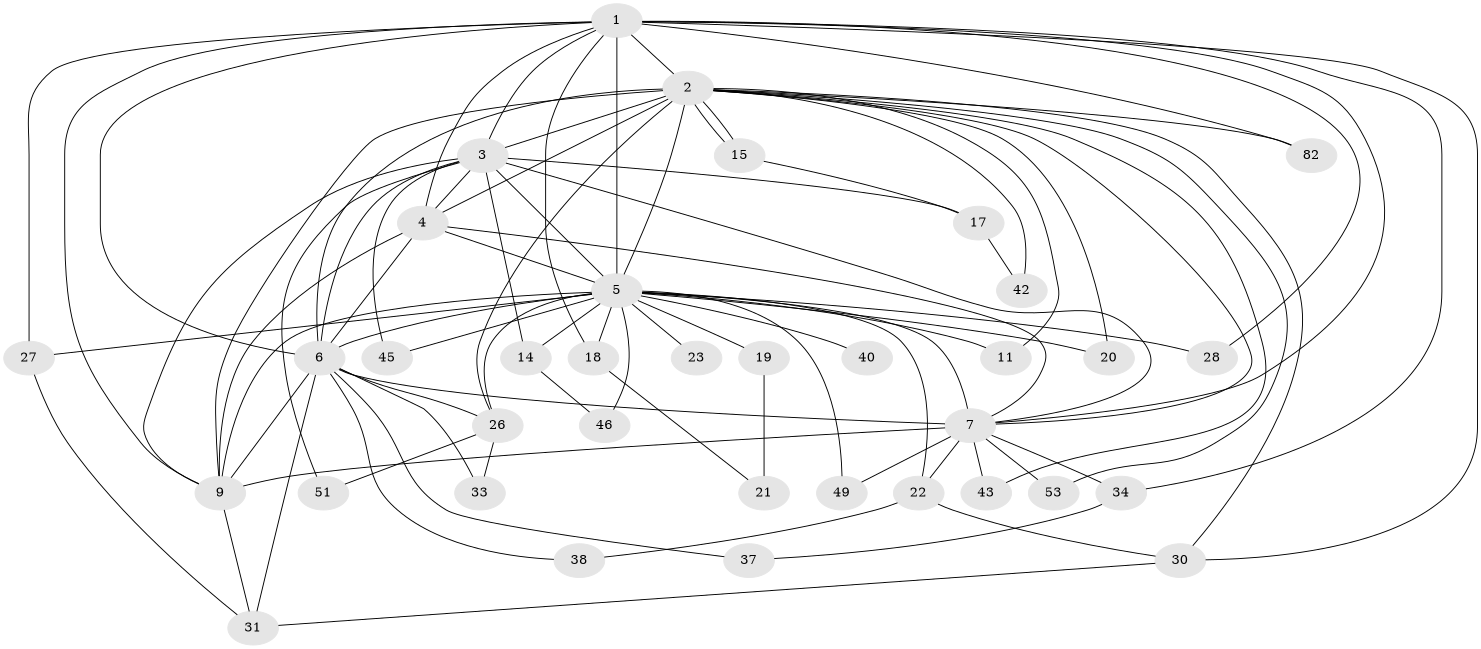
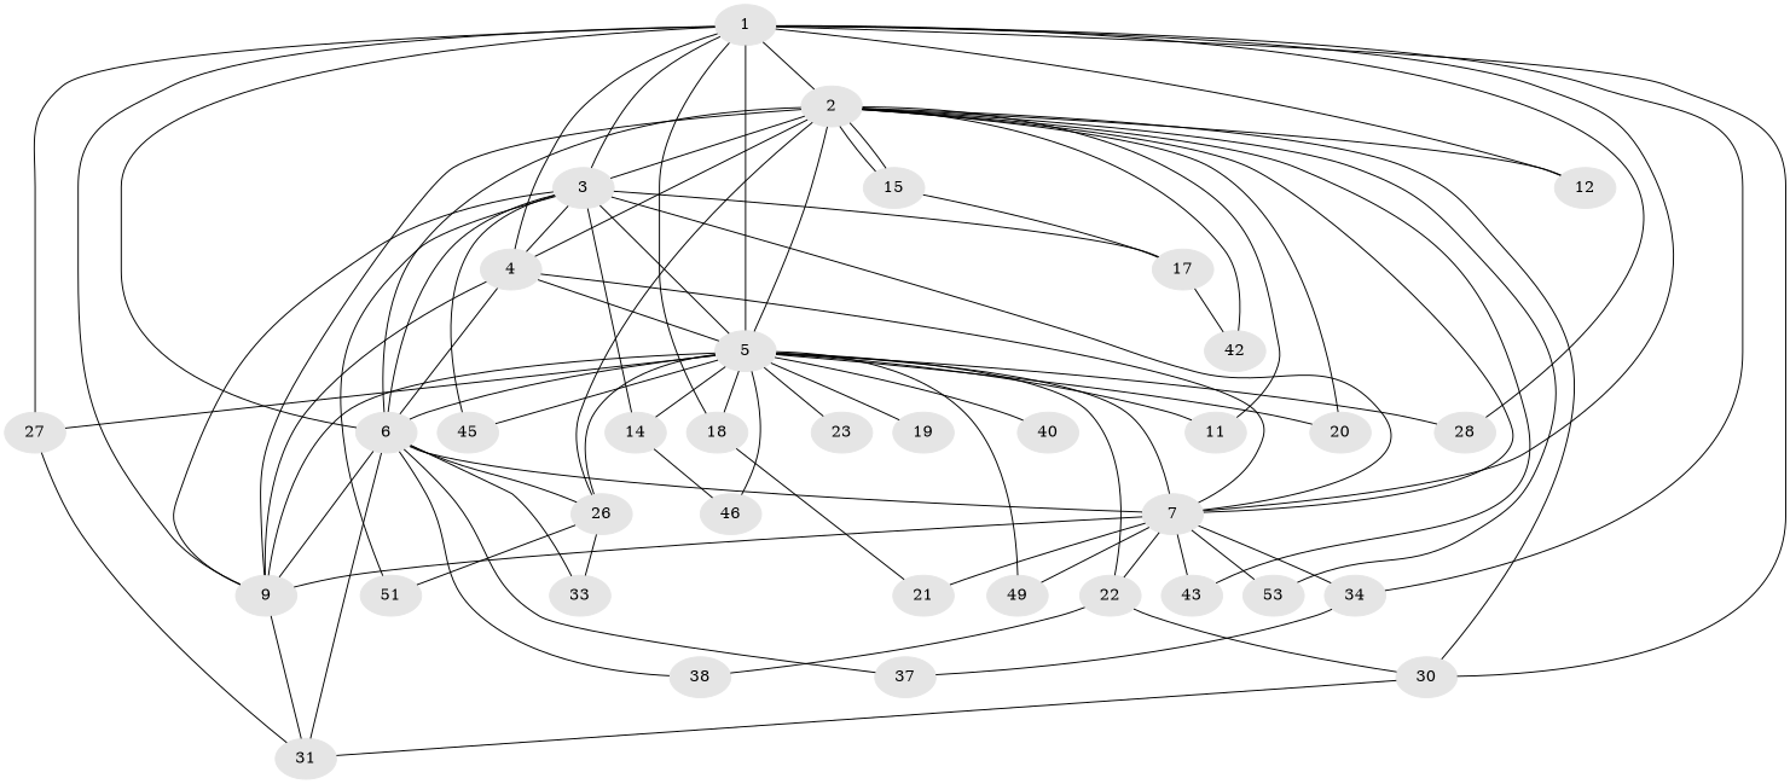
  graph {
    node [color=gray90 style=filled]
    2 [super="+25+53+50+35+32"]
    3 [super="+44"]
    4
    5 [super="+8+10+41"]
    6
    7
    9
-   12 [label=82]
+   12
    30
    11
    n11 [label=53]
    15
    20
    26
    42
    43
    1
    18
    27 [super="+47"]
    28
    34
    14
    17
    45
    51
    40
    23
    19
    22
    46
    49
    31 [super="+39"]
    33
    37
    38
    21
    2 -- 3
    2 -- 4
    2 -- 5 [weight=5]
    2 -- 6
    2 -- 7
    2 -- 9
    2 -- 12
    2 -- 30
    2 -- 11
    2 -- n11
    2 -- 15
    2 -- 15
    2 -- 20 [weight=2]
    2 -- 26 [weight=3]
    2 -- 42
    2 -- 43
    3 -- 4
    3 -- 5 [weight=3]
    3 -- 6
    3 -- 7
    3 -- 9
    3 -- 14 [weight=2]
    3 -- 17
    3 -- 45
    3 -- 51
    4 -- 5 [weight=3]
    4 -- 6
    4 -- 7
    4 -- 9
    5 -- 6 [weight=4]
    5 -- 7 [weight=3]
    5 -- 9 [weight=3]
    5 -- 11
    5 -- 20
    5 -- 26 [weight=2]
    5 -- 18
    5 -- 27 [weight=2]
    5 -- 28
    5 -- 14
    5 -- 45
    5 -- 40
    5 -- 23
    5 -- 19 [weight=2]
    5 -- 22
    5 -- 46
    5 -- 49
    6 -- 7
    6 -- 9
    6 -- 26
    6 -- 31
    6 -- 33
    6 -- 37
    6 -- 38
    7 -- 9
    7 -- n11
    7 -- 43
    7 -- 34
    7 -- 22
    7 -- 49
    9 -- 31
    30 -- 31
    15 -- 17
    26 -- 51
    26 -- 33
    1 -- 2
    1 -- 3
    1 -- 4
    1 -- 5 [weight=3]
    1 -- 6
    1 -- 7
    1 -- 9
    1 -- 12
    1 -- 30
    1 -- 18
    1 -- 27
    1 -- 28
    1 -- 34
    18 -- 21
    27 -- 31
    34 -- 37
    14 -- 46
    17 -- 42
-   19 -- 21
+   7 -- 21
    22 -- 30
    22 -- 38
  }
